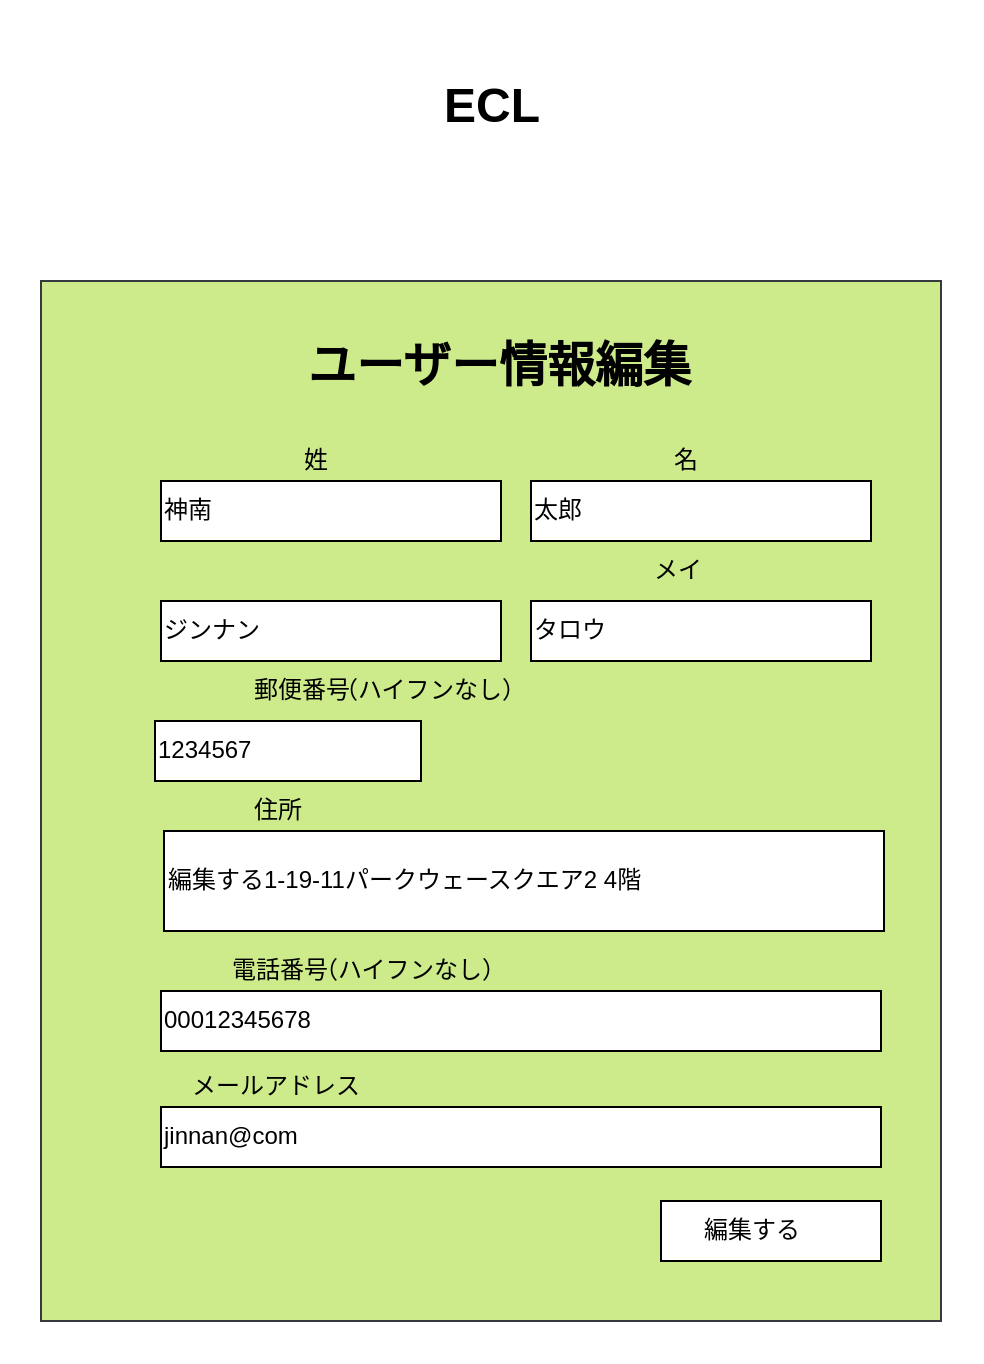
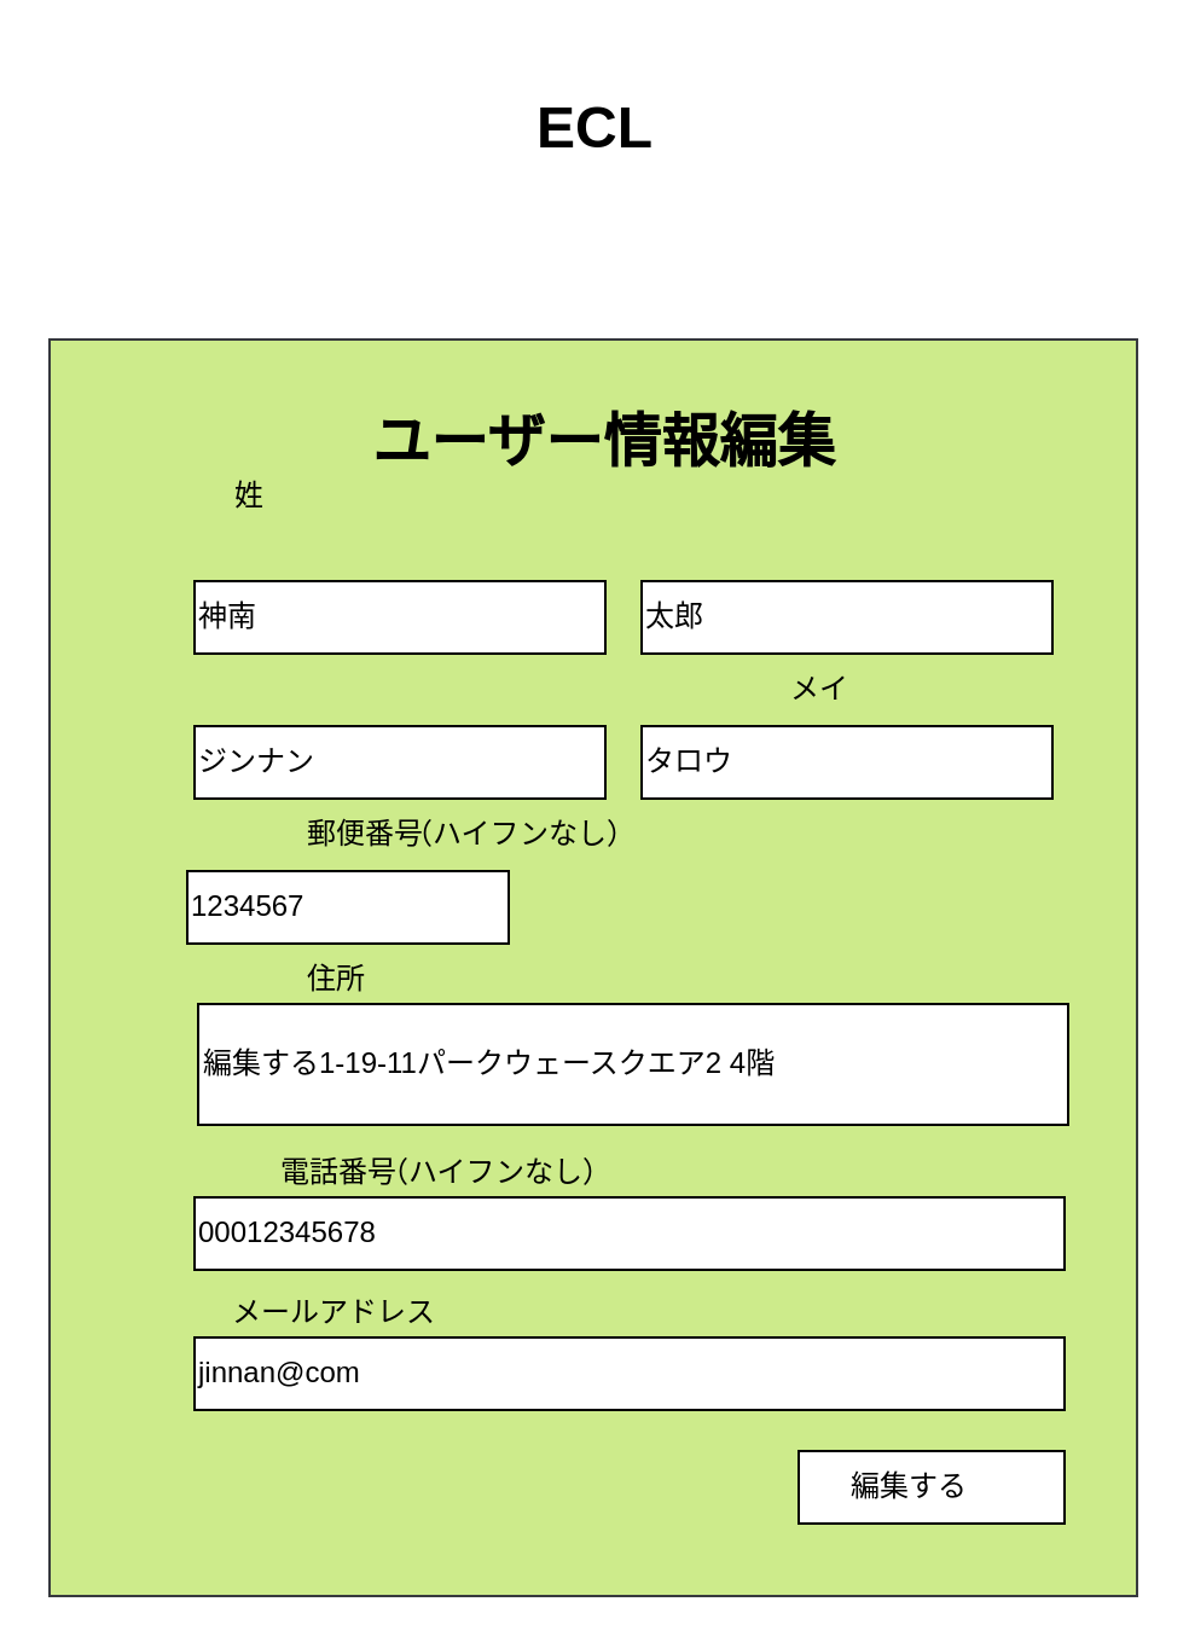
  <mxCell id="0" />
  <mxCell id="1" parent="0" />
  <mxCell id="2" value="&lt;h1&gt;ECL&lt;/h1&gt;" style="text;html=1;resizable=0;points=[];autosize=1;align=left;verticalAlign=top;spacingTop=-4;" parent="1" vertex="1"><mxGeometry x="220" y="20" width="60" height="50" as="geometry" /></mxCell>
  <mxCell id="3" value="" style="rounded=0;whiteSpace=wrap;html=1;strokeWidth=4;fillColor=none;gradientColor=none;align=left;strokeColor=none;" parent="1" vertex="1"><mxGeometry x="200" y="190" width="120" height="200" as="geometry" /></mxCell>
  <mxCell id="4" value="" style="rounded=0;whiteSpace=wrap;html=1;strokeWidth=1;align=left;fillColor=#cdeb8b;strokeColor=#36393d;" parent="1" vertex="1"><mxGeometry x="20" y="140" width="450" height="520" as="geometry" /></mxCell>
  <mxCell id="5" value="&lt;h1&gt;ユーザー情報編集&lt;/h1&gt;" style="text;html=1;resizable=0;points=[];autosize=1;align=left;verticalAlign=top;spacingTop=-4;" parent="1" vertex="1"><mxGeometry x="152" y="150" width="210" height="50" as="geometry" /></mxCell>
  <mxCell id="6" value="神南" style="rounded=0;whiteSpace=wrap;html=1;strokeWidth=1;align=left;" parent="1" vertex="1"><mxGeometry x="80" y="240" width="170" height="30" as="geometry" /></mxCell>
  <mxCell id="7" value="太郎" style="rounded=0;whiteSpace=wrap;html=1;strokeWidth=1;align=left;" parent="1" vertex="1"><mxGeometry x="265" y="240" width="170" height="30" as="geometry" /></mxCell>
  <mxCell id="8" value="ジンナン" style="rounded=0;whiteSpace=wrap;html=1;strokeWidth=1;align=left;" parent="1" vertex="1"><mxGeometry x="80" y="300" width="170" height="30" as="geometry" /></mxCell>
  <mxCell id="9" value="タロウ" style="rounded=0;whiteSpace=wrap;html=1;strokeWidth=1;align=left;" parent="1" vertex="1"><mxGeometry x="265" y="300" width="170" height="30" as="geometry" /></mxCell>
  <mxCell id="10" value="1234567" style="rounded=0;whiteSpace=wrap;html=1;strokeWidth=1;align=left;" parent="1" vertex="1"><mxGeometry x="77" y="360" width="133" height="30" as="geometry" /></mxCell>
  <mxCell id="11" value="&lt;span&gt;編集する1-19-11&lt;/span&gt;&lt;span&gt;パークウェースクエア2 4階&lt;/span&gt;" style="rounded=0;whiteSpace=wrap;html=1;strokeWidth=1;align=left;" parent="1" vertex="1"><mxGeometry x="81.5" y="415" width="360" height="50" as="geometry" /></mxCell>
  <mxCell id="12" style="edgeStyle=orthogonalEdgeStyle;rounded=0;orthogonalLoop=1;jettySize=auto;html=1;exitX=0.5;exitY=1;exitDx=0;exitDy=0;fontFamily=Helvetica;" parent="1" source="7" target="7" edge="1"><mxGeometry relative="1" as="geometry" /></mxCell>
- <mxCell id="13" value="姓" style="text;html=1;resizable=0;points=[];autosize=1;align=left;verticalAlign=top;spacingTop=-4;" parent="1" vertex="1"><mxGeometry x="150" y="220" width="30" height="20" as="geometry" /></mxCell>
- <mxCell id="14" value="名" style="text;html=1;resizable=0;points=[];autosize=1;align=left;verticalAlign=top;spacingTop=-4;" parent="1" vertex="1"><mxGeometry x="335" y="220" width="30" height="20" as="geometry" /></mxCell>
+ <mxCell id="13" value="姓" style="text;html=1;resizable=0;points=[];autosize=1;align=left;verticalAlign=top;spacingTop=-4;" parent="1" vertex="1"><mxGeometry x="95" y="195" width="30" height="20" as="geometry" /></mxCell>
  <mxCell id="15" value="00012345678" style="rounded=0;whiteSpace=wrap;html=1;strokeWidth=1;align=left;" parent="1" vertex="1"><mxGeometry x="80" y="495" width="360" height="30" as="geometry" /></mxCell>
  <mxCell id="16" value="jinnan@com" style="rounded=0;whiteSpace=wrap;html=1;strokeWidth=1;align=left;" parent="1" vertex="1"><mxGeometry x="80" y="553" width="360" height="30" as="geometry" /></mxCell>
  <mxCell id="17" value="メイ" style="text;html=1;resizable=0;points=[];autosize=1;align=left;verticalAlign=top;spacingTop=-4;" parent="1" vertex="1"><mxGeometry x="325" y="275" width="40" height="20" as="geometry" /></mxCell>
  <mxCell id="18" value="郵便番号" style="text;html=1;resizable=0;points=[];autosize=1;align=left;verticalAlign=top;spacingTop=-4;" parent="1" vertex="1"><mxGeometry x="125" y="335" width="60" height="20" as="geometry" /></mxCell>
  <mxCell id="19" value="住所" style="text;html=1;resizable=0;points=[];autosize=1;align=left;verticalAlign=top;spacingTop=-4;" parent="1" vertex="1"><mxGeometry x="125" y="395" width="40" height="20" as="geometry" /></mxCell>
  <mxCell id="20" value="電話番号&lt;br&gt;" style="text;html=1;resizable=0;points=[];autosize=1;align=left;verticalAlign=top;spacingTop=-4;" parent="1" vertex="1"><mxGeometry x="113.5" y="475" width="60" height="20" as="geometry" /></mxCell>
  <mxCell id="21" value="メールアドレス" style="text;html=1;resizable=0;points=[];autosize=1;align=left;verticalAlign=top;spacingTop=-4;" parent="1" vertex="1"><mxGeometry x="93.5" y="532.5" width="100" height="20" as="geometry" /></mxCell>
  <mxCell id="22" style="edgeStyle=orthogonalEdgeStyle;rounded=0;orthogonalLoop=1;jettySize=auto;html=1;exitX=0.5;exitY=1;exitDx=0;exitDy=0;fontFamily=Helvetica;" parent="1" source="4" target="4" edge="1"><mxGeometry relative="1" as="geometry" /></mxCell>
  <mxCell id="23" value="" style="rounded=0;whiteSpace=wrap;html=1;strokeWidth=1;align=left;" parent="1" vertex="1"><mxGeometry x="330" y="600" width="110" height="30" as="geometry" /></mxCell>
  <mxCell id="24" value="編集する" style="text;html=1;resizable=0;points=[];autosize=1;align=left;verticalAlign=top;spacingTop=-4;" parent="1" vertex="1"><mxGeometry x="350" y="605" width="60" height="20" as="geometry" /></mxCell>
  <mxCell id="25" value="（ハイフンなし）" style="text;html=1;resizable=0;points=[];autosize=1;align=left;verticalAlign=top;spacingTop=-4;" parent="1" vertex="1"><mxGeometry x="165" y="335" width="110" height="20" as="geometry" /></mxCell>
  <mxCell id="26" value="（ハイフンなし）" style="text;html=1;resizable=0;points=[];autosize=1;align=left;verticalAlign=top;spacingTop=-4;" parent="1" vertex="1"><mxGeometry x="155" y="475" width="110" height="20" as="geometry" /></mxCell>
